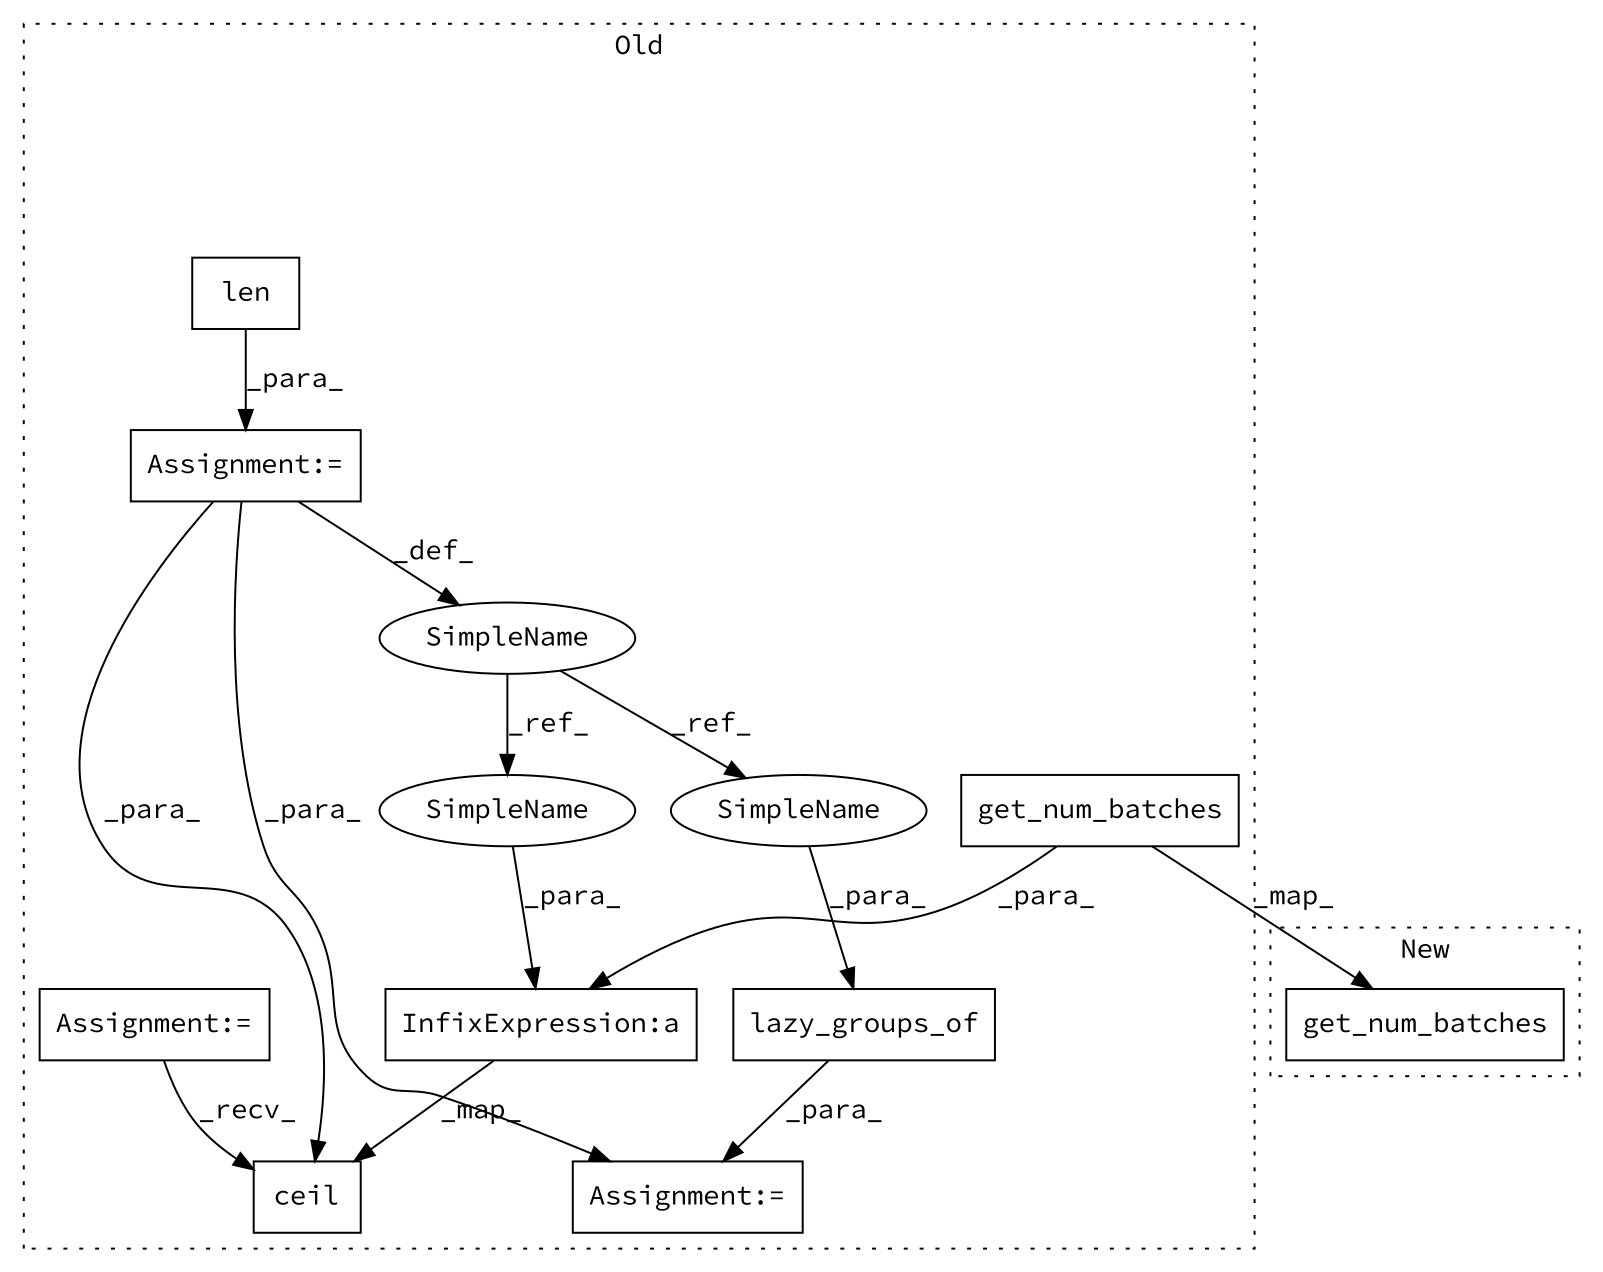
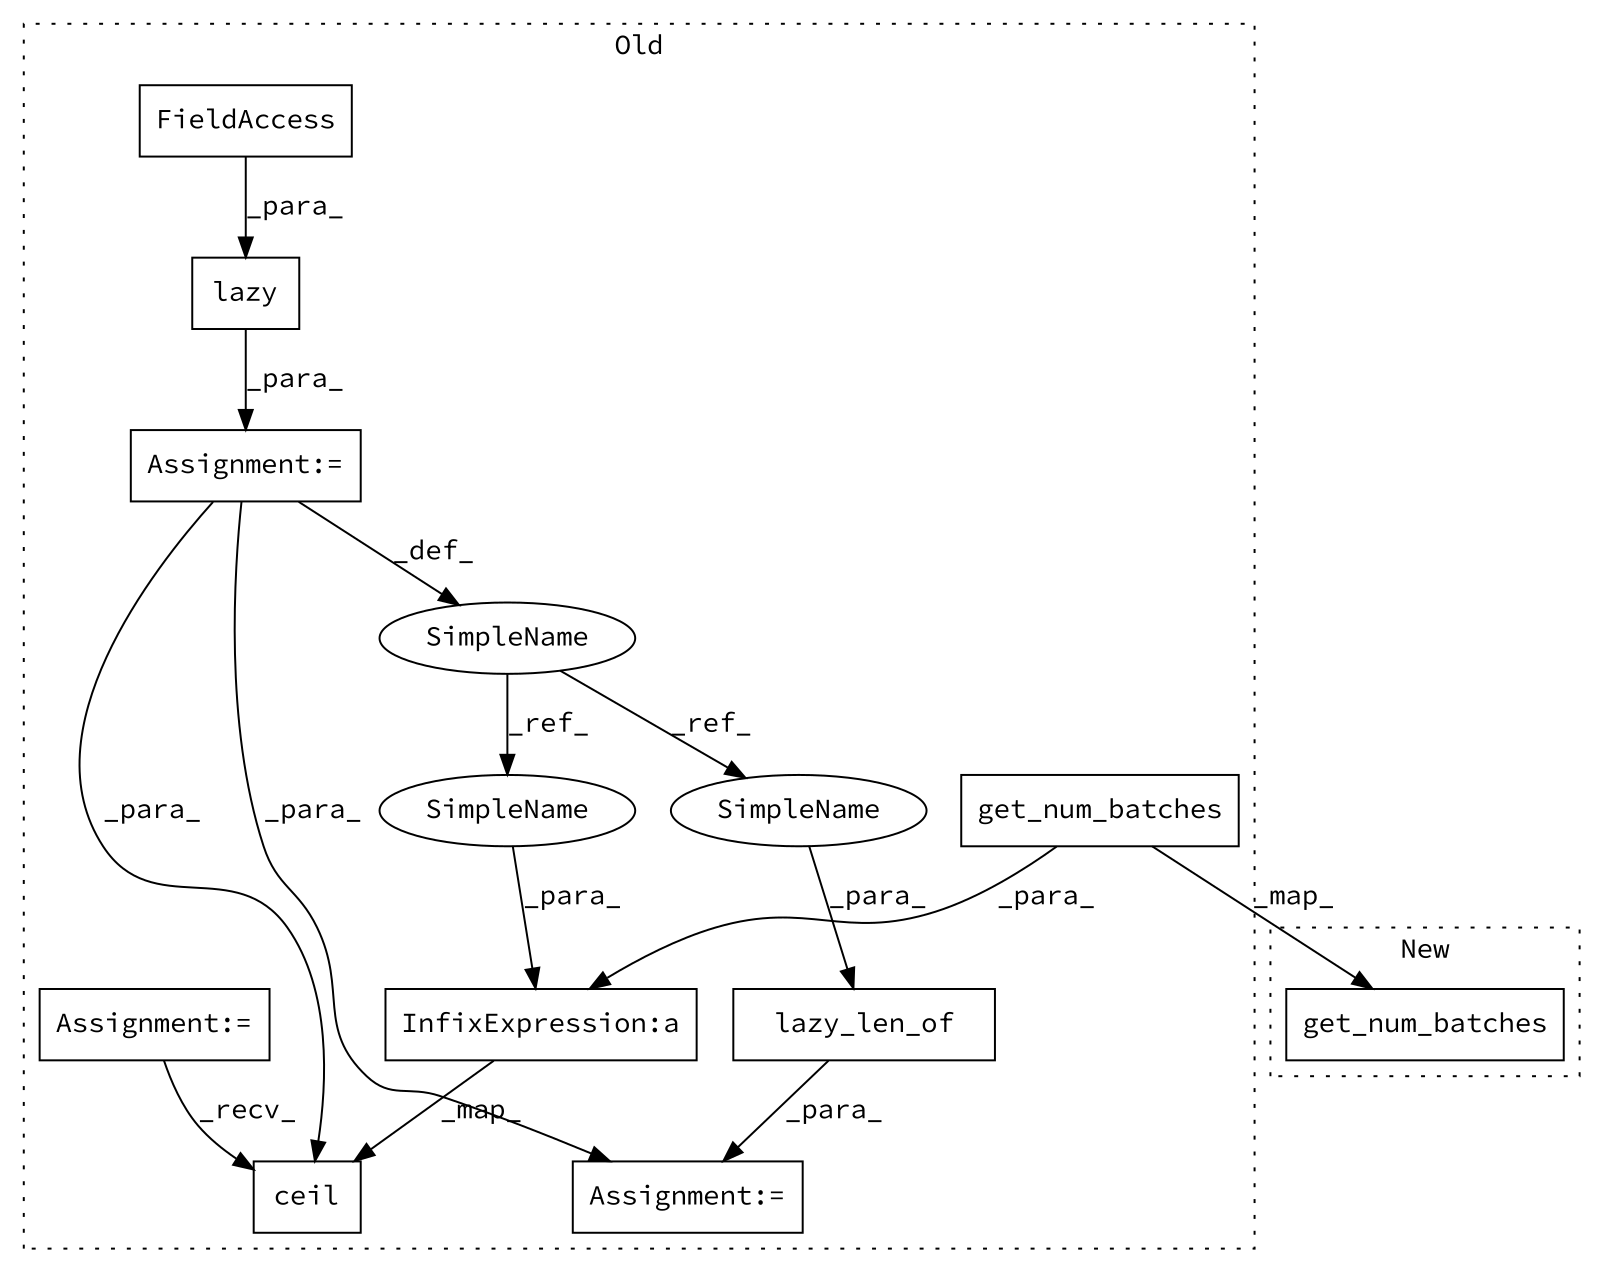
  digraph {
    fontname="Source Code Pro"
    node [a=32 fontname="Source Code Pro" l=8 shape=box]
    edge [fontname="Source Code Pro"]
    n1 [l="16,1" label=get_num_batches s="11726,11763"]
    n2 [a=27 l=3 label="InfixExpression:a" s=11764]
    n3 [l="5,1" label=ceil s="11708,11775"]
-   n4 [l="4,1" label=len s="11522,11544"]
-   n5 [l="15,1" label=lazy_groups_of s="11632,11673"]
+   n4 [l="4,1" label=lazy s="11522,11544"]
+   n5 [l="15,1" label=lazy_len_of s="11632,11673"]
    n6 [a=42 label=SimpleName s=11513 shape=ellipse]
+   n7 [a=22 l=18 label=FieldAccess s=11526]
    n8 [a=7 l=1 label="Assignment:=" s=11521]
    n9 [a=7 l=4 label="Assignment:=" s=11143]
    n10 [a=7 l=1 label="Assignment:=" s=11631]
    n11 [a=42 label=SimpleName s=11767 shape=ellipse]
    n12 [a=42 label=SimpleName s=11665 shape=ellipse]
    n13 [l="16,1" label=get_num_batches s="11462,11499"]
    subgraph cluster_1 {
      label=Old
      style=dotted
      n1
      n2
      n3
      n4
      n5
      n6
+     n7
      n8
      n9
      n10
      n11
      n12
    }
    subgraph cluster_2 {
      label=New
      style=dotted
      n13
    }
    n1 -> n2 [label=_para_]
    n1 -> n13 [label=_map_]
    n2 -> n3 [label=_map_]
    n4 -> n8 [label=_para_]
    n5 -> n10 [label=_para_]
    n6 -> n11 [label=_ref_]
    n6 -> n12 [label=_ref_]
+   n7 -> n4 [label=_para_]
    n8 -> n3 [label=_para_]
    n8 -> n6 [label=_def_]
    n8 -> n10 [label=_para_]
    n9 -> n3 [label=_recv_]
    n11 -> n2 [label=_para_]
    n12 -> n5 [label=_para_]
  }
